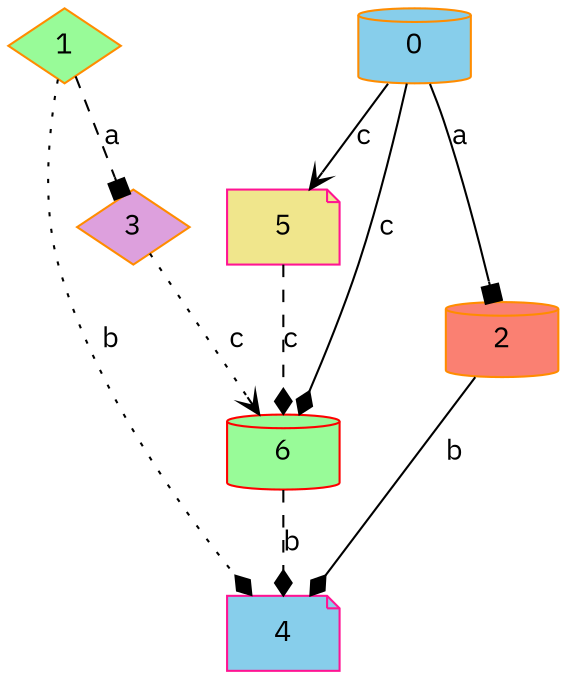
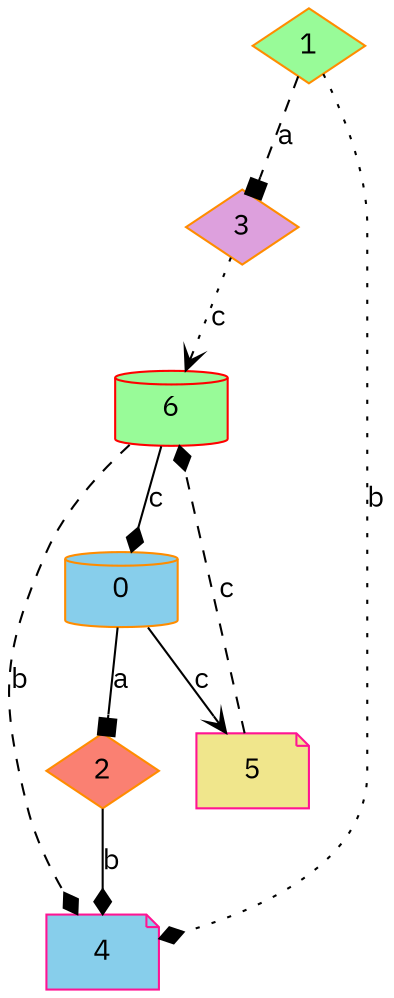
  strict digraph {
    fontname="IBM Plex Sans"
    node [color=darkorange fillcolor=palegreen fontname="IBM Plex Sans" shape=diamond style=filled]
    edge [arrowhead=diamond fontname="IBM Plex Sans" style=solid]
    3 [fillcolor=plum]
    1
    4 [color=deeppink fillcolor=skyblue shape=note]
    6 [color=red shape=cylinder]
-   2 [fillcolor=salmon shape=cylinder]
+   2 [fillcolor=salmon]
    5 [color=deeppink fillcolor=khaki shape=note]
    0 [fillcolor=skyblue shape=cylinder]
    3 -> 6 [arrowhead=vee label=c style=dotted]
    1 -> 3 [arrowhead=box label=a style=dashed]
    1 -> 4 [label=b style=dotted]
    6 -> 4 [label=b style=dashed]
    2 -> 4 [label=b]
    5 -> 6 [label=c style=dashed]
-   0 -> 6 [label=c]
+   6 -> 0 [label=c]
    0 -> 2 [arrowhead=box label=a]
    0 -> 5 [arrowhead=vee label=c]
  }
